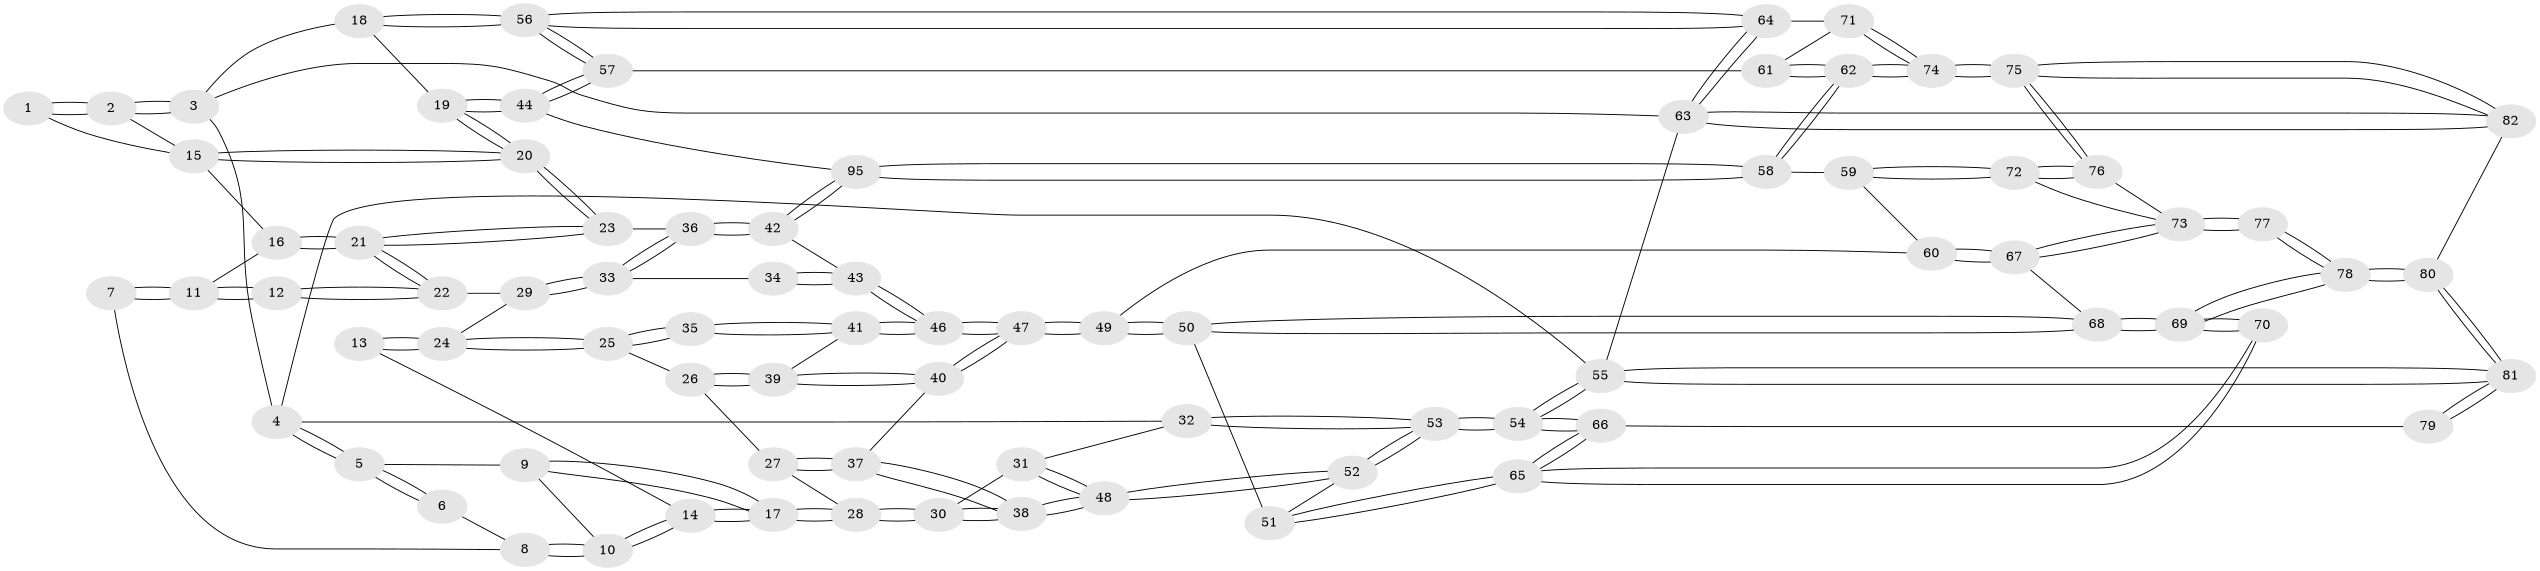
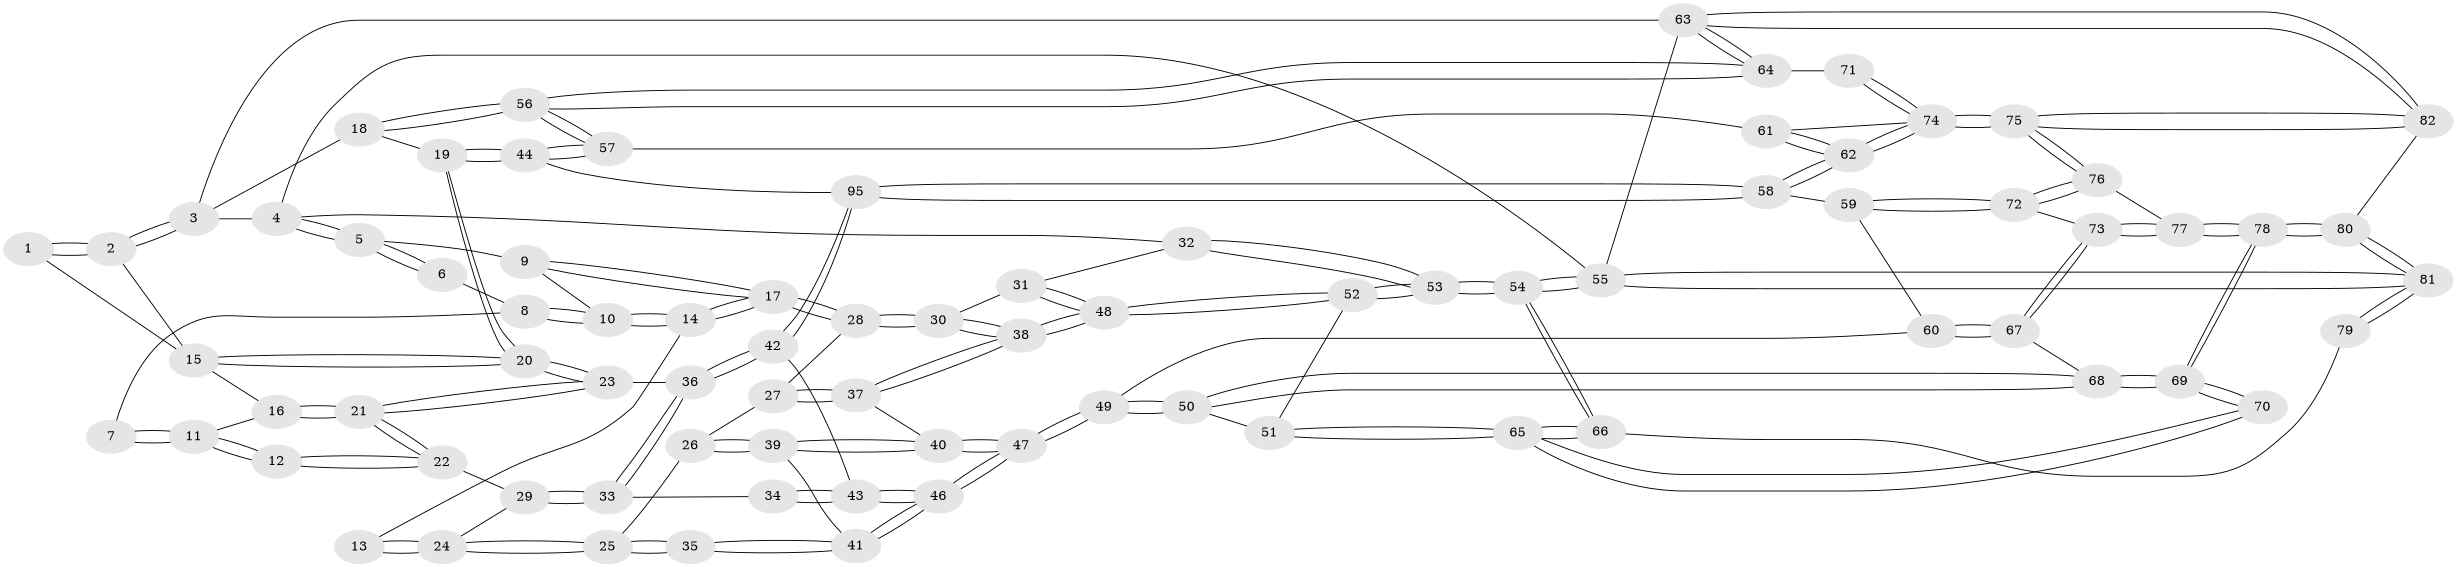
  graph {
    rankdir=LR
    node [color=gray90 style=filled]
    1
    2
    15
    3
    7
    8
    11
    4
    18
    63
    16
    20
    5
    32
    55
    19
    56
    64
    82
    6
    9
    53
    81
    10
    17
    12
    14
    28
    22
    21
    13
    24
    29
    25
    23
    30
    44
    57
    n39 [label=95]
    36
    33
    42
    26
    35
    27
    39
    41
    37
    40
    38
    31
    34
    48
    52
    54
    43
    46
    47
    49
    58
    61
    59
    62
    50
    60
    51
    68
    67
    65
    69
    66
    70
    79
    71
    72
    74
    73
    76
    75
    77
    78
    80
    1 -- 2
    1 -- 2
    1 -- 15
    2 -- 15
    2 -- 3
    2 -- 3
    15 -- 16
    15 -- 20
    15 -- 20
    3 -- 4
    3 -- 18
    3 -- 63
    7 -- 8
    7 -- 11
    7 -- 11
    8 -- 10
    8 -- 10
    11 -- 16
    11 -- 12
    11 -- 12
    4 -- 5
    4 -- 5
    4 -- 32
    4 -- 55
    18 -- 19
    18 -- 56
    18 -- 56
    63 -- 64
    63 -- 64
    63 -- 82
    63 -- 82
    16 -- 21
    16 -- 21
    20 -- 23
    20 -- 23
    5 -- 6
    5 -- 6
    5 -- 9
    32 -- 53
    32 -- 53
    55 -- 63
    55 -- 81
    55 -- 81
    19 -- 20
    19 -- 20
    19 -- 44
    19 -- 44
    56 -- 64
    56 -- 64
    56 -- 57
    56 -- 57
    64 -- 71
    6 -- 8
    9 -- 10
    9 -- 17
    9 -- 17
    53 -- 54
    53 -- 54
    10 -- 14
    10 -- 14
    17 -- 28
    17 -- 28
    12 -- 22
    12 -- 22
    14 -- 17
    14 -- 17
    28 -- 30
    28 -- 30
    22 -- 29
    21 -- 22
    21 -- 22
    21 -- 23
    21 -- 23
    13 -- 14
    13 -- 24
    13 -- 24
    24 -- 29
    24 -- 25
    24 -- 25
    29 -- 33
    29 -- 33
    25 -- 26
    25 -- 35
    25 -- 35
    23 -- 36
    30 -- 38
    30 -- 38
    30 -- 31
    44 -- 57
    44 -- 57
    44 -- n39
    57 -- 61
    n39 -- 58
    n39 -- 58
    36 -- 42
    36 -- 42
    33 -- 36
    33 -- 36
    33 -- 34
    42 -- n39
    42 -- n39
    42 -- 43
    26 -- 27
    26 -- 39
    26 -- 39
    35 -- 41
    35 -- 41
    27 -- 28
    27 -- 37
    27 -- 37
    39 -- 41
    39 -- 40
    39 -- 40
    41 -- 46
    41 -- 46
    37 -- 40
    37 -- 38
    37 -- 38
    40 -- 47
    40 -- 47
    38 -- 48
    38 -- 48
    31 -- 32
    31 -- 48
    31 -- 48
    34 -- 43
    34 -- 43
    48 -- 52
    48 -- 52
    52 -- 53
    52 -- 53
    54 -- 55
    54 -- 55
    54 -- 66
    54 -- 66
    43 -- 46
    43 -- 46
    46 -- 47
    46 -- 47
    47 -- 49
    47 -- 49
    49 -- 50
    49 -- 50
    49 -- 60
    58 -- 59
    58 -- 62
    58 -- 62
    61 -- 62
    61 -- 62
-   61 -- 71
+   61 -- 74
    59 -- 60
    59 -- 72
    59 -- 72
    62 -- 74
    62 -- 74
    50 -- 51
    50 -- 68
    50 -- 68
    60 -- 67
    60 -- 67
    51 -- 52
    51 -- 65
    51 -- 65
    68 -- 69
    68 -- 69
    67 -- 68
    67 -- 73
    67 -- 73
    65 -- 66
    65 -- 66
    65 -- 70
    65 -- 70
    69 -- 70
    69 -- 70
    69 -- 78
    69 -- 78
    66 -- 79
    79 -- 81
    79 -- 81
    71 -- 74
    71 -- 74
    72 -- 73
    72 -- 76
    72 -- 76
    74 -- 75
    74 -- 75
    73 -- 77
    73 -- 77
-   76 -- 73
+   76 -- 77
    75 -- 82
    75 -- 82
    75 -- 76
    75 -- 76
    77 -- 78
    77 -- 78
    78 -- 80
    78 -- 80
    80 -- 82
    80 -- 81
    80 -- 81
  }
